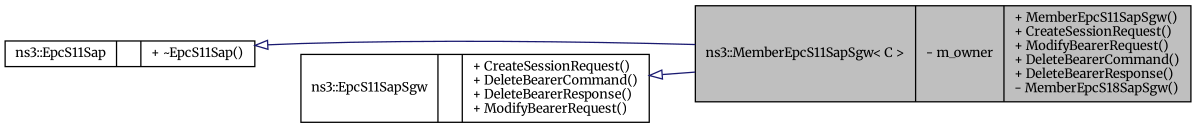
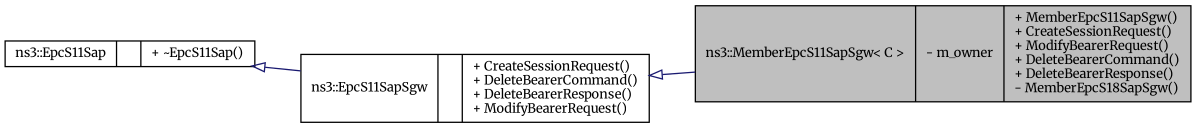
  digraph {
    fontname=Merriweather
    rankdir=LR
    node [color=black fillcolor=white fontname=Merriweather fontsize=10 shape=record style=filled]
    edge [arrowtail=onormal color=midnightblue dir=back fontname=Merriweather fontsize=10 labelfontname=Helvetica labelfontsize=10 style=solid]
    n1 [fillcolor=grey75 fontcolor=black height=0.2 label="{ns3::MemberEpcS11SapSgw\< C \>\n|- m_owner\l|+ MemberEpcS11SapSgw()\l+ CreateSessionRequest()\l+ ModifyBearerRequest()\l+ DeleteBearerCommand()\l+ DeleteBearerResponse()\l- MemberEpcS18SapSgw()\l}" width=0.4]
    n2 [height=0.2 label="{ns3::EpcS11SapSgw\n||+ CreateSessionRequest()\l+ DeleteBearerCommand()\l+ DeleteBearerResponse()\l+ ModifyBearerRequest()\l}" width=0.4]
    n3 [height=0.2 label="{ns3::EpcS11Sap\n||+ ~EpcS11Sap()\l}" width=0.4]
    n2 -> n1
-   n3 -> n1
+   n3 -> n2
  }
